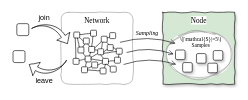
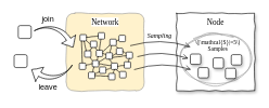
  <mxCell id="0" />
  <mxCell id="1" parent="0" />
- <mxCell id="2" value="Network" style="rounded=1;whiteSpace=wrap;html=1;shadow=0;labelBackgroundColor=default;comic=1;strokeColor=#999999;strokeWidth=1;fontFamily=Comic Sans MS;fontSize=12;fontColor=#000000;fillColor=#FFFFFF;verticalAlign=top;arcSize=11;" vertex="1" parent="1"><mxGeometry x="101" y="20" width="120" height="120" as="geometry" /></mxCell>
+ <mxCell id="2" value="Network" style="rounded=1;whiteSpace=wrap;html=1;shadow=0;labelBackgroundColor=default;comic=1;strokeColor=#999999;strokeWidth=1;fontFamily=Comic Sans MS;fontSize=12;fontColor=#000000;fillColor=#fff2cc;verticalAlign=top;arcSize=11;" vertex="1" parent="1"><mxGeometry x="101" y="20" width="120" height="120" as="geometry" /></mxCell>
  <mxCell id="3" value="" style="whiteSpace=wrap;html=1;aspect=fixed;rounded=1;shadow=0;labelBackgroundColor=default;comic=0;strokeColor=#000000;strokeWidth=1;fontFamily=Helvetica;fontSize=14;fontColor=#999999;fillColor=#FFFFFF;" vertex="1" parent="1"><mxGeometry x="27" y="39" width="20" height="20" as="geometry" /></mxCell>
  <mxCell id="4" value="" style="whiteSpace=wrap;html=1;aspect=fixed;rounded=1;shadow=0;labelBackgroundColor=default;comic=0;strokeColor=#000000;strokeWidth=1;fontFamily=Helvetica;fontSize=14;fontColor=#999999;fillColor=#FFFFFF;" vertex="1" parent="1"><mxGeometry x="20.67" y="84" width="20" height="20" as="geometry" /></mxCell>
  <mxCell id="5" value="" style="html=1;shadow=0;dashed=0;align=center;verticalAlign=middle;shape=mxgraph.arrows2.jumpInArrow;dy=3.51;dx=14.11;arrowHead=24.79;rounded=1;labelBackgroundColor=default;comic=1;strokeColor=#000000;strokeWidth=1;fontFamily=Helvetica;fontSize=12;fontColor=#000000;fillColor=#FFFFFF;rotation=60;" vertex="1" parent="1"><mxGeometry x="61" y="31" width="51.87" height="51.53" as="geometry" /></mxCell>
  <mxCell id="6" value="" style="html=1;shadow=0;dashed=0;align=center;verticalAlign=middle;shape=mxgraph.arrows2.jumpInArrow;dy=3.51;dx=14.11;arrowHead=24.79;rounded=1;labelBackgroundColor=default;comic=1;strokeColor=#000000;strokeWidth=1;fontFamily=Helvetica;fontSize=12;fontColor=#000000;fillColor=#FFFFFF;rotation=-150;" vertex="1" parent="1"><mxGeometry x="50.67" y="84" width="50.33" height="50" as="geometry" /></mxCell>
  <mxCell id="7" value="join" style="text;html=1;strokeColor=none;fillColor=none;align=center;verticalAlign=middle;whiteSpace=wrap;rounded=0;fontSize=12;fontFamily=Helvetica;fontColor=#000000;" vertex="1" parent="1"><mxGeometry x="53" y="20" width="40" height="20" as="geometry" /></mxCell>
  <mxCell id="8" value="leave" style="text;html=1;strokeColor=none;fillColor=none;align=center;verticalAlign=middle;whiteSpace=wrap;rounded=0;fontSize=12;fontFamily=Helvetica;fontColor=#000000;" vertex="1" parent="1"><mxGeometry x="52.67" y="125" width="40" height="20" as="geometry" /></mxCell>
- <mxCell id="9" value="Node" style="rounded=0;whiteSpace=wrap;html=1;shadow=1;labelBackgroundColor=default;comic=1;strokeColor=#000000;strokeWidth=1;fontFamily=Comic Sans MS;fontSize=12;fontColor=#000000;fillColor=#d5e8d4;verticalAlign=top;" vertex="1" parent="1"><mxGeometry x="271" y="20" width="120" height="120" as="geometry" /></mxCell>
+ <mxCell id="9" value="Node" style="rounded=0;whiteSpace=wrap;html=1;shadow=1;labelBackgroundColor=default;comic=1;strokeColor=#000000;strokeWidth=1;fontFamily=Comic Sans MS;fontSize=12;fontColor=#000000;fillColor=#FFFFFF;verticalAlign=top;" vertex="1" parent="1"><mxGeometry x="271" y="20" width="120" height="120" as="geometry" /></mxCell>
  <mxCell id="10" value="" style="ellipse;whiteSpace=wrap;html=1;rounded=1;shadow=0;labelBackgroundColor=default;comic=1;strokeColor=#999999;strokeWidth=1;fontFamily=Comic Sans MS;fontSize=12;fontColor=#000000;fillColor=#FFFFFF;sketch=1;curveFitting=1;jiggle=2;" vertex="1" parent="1"><mxGeometry x="277" y="51" width="110" height="79" as="geometry" /></mxCell>
  <mxCell id="11" value="" style="whiteSpace=wrap;html=1;aspect=fixed;rounded=1;shadow=1;labelBackgroundColor=default;comic=0;strokeColor=#000000;strokeWidth=1;fontFamily=Helvetica;fontSize=14;fontColor=#999999;fillColor=#FFFFFF;" vertex="1" parent="1"><mxGeometry x="292" y="83" width="16" height="16" as="geometry" /></mxCell>
  <mxCell id="12" value="\(|\mathcal{S}|=5\) Samples" style="text;html=1;strokeColor=none;fillColor=none;align=center;verticalAlign=middle;whiteSpace=wrap;rounded=0;fontSize=9;fontFamily=Comic Sans MS;fontColor=#000000;" vertex="1" parent="1"><mxGeometry x="295" y="60" width="79" height="19" as="geometry" /></mxCell>
  <mxCell id="13" value="" style="group" vertex="1" connectable="0" parent="1"><mxGeometry x="121" y="50" width="82.06" height="73" as="geometry" /></mxCell>
  <mxCell id="14" value="" style="whiteSpace=wrap;html=1;aspect=fixed;rounded=1;shadow=0;labelBackgroundColor=default;comic=0;strokeColor=#000000;strokeWidth=1;fontFamily=Helvetica;fontSize=14;fontColor=#999999;fillColor=#FFFFFF;" vertex="1" parent="13"><mxGeometry x="1.06" y="3" width="10" height="10" as="geometry" /></mxCell>
  <mxCell id="15" value="" style="whiteSpace=wrap;html=1;aspect=fixed;rounded=1;shadow=0;labelBackgroundColor=default;comic=0;strokeColor=#000000;strokeWidth=1;fontFamily=Helvetica;fontSize=14;fontColor=#999999;fillColor=#FFFFFF;" vertex="1" parent="13"><mxGeometry x="26.06" y="27" width="10" height="10" as="geometry" /></mxCell>
  <mxCell id="16" style="edgeStyle=none;rounded=1;comic=1;sketch=0;jumpStyle=gap;orthogonalLoop=1;jettySize=auto;html=1;entryX=0.5;entryY=0;entryDx=0;entryDy=0;strokeColor=#000000;fontFamily=Comic Sans MS;fontSize=10;fontColor=#000000;startArrow=none;startFill=0;endArrow=none;endFill=0;" edge="1" parent="13" source="17" target="15"><mxGeometry relative="1" as="geometry" /></mxCell>
  <mxCell id="17" value="" style="whiteSpace=wrap;html=1;aspect=fixed;rounded=1;shadow=0;labelBackgroundColor=default;comic=0;strokeColor=#000000;strokeWidth=1;fontFamily=Helvetica;fontSize=14;fontColor=#999999;fillColor=#FFFFFF;" vertex="1" parent="13"><mxGeometry x="29.06" width="10" height="10" as="geometry" /></mxCell>
  <mxCell id="18" style="edgeStyle=none;rounded=1;comic=1;sketch=0;jumpStyle=gap;orthogonalLoop=1;jettySize=auto;html=1;entryX=0;entryY=0.5;entryDx=0;entryDy=0;strokeColor=#000000;fontFamily=Comic Sans MS;fontSize=10;fontColor=#000000;startArrow=none;startFill=0;endArrow=none;endFill=0;" edge="1" parent="13" source="14" target="17"><mxGeometry relative="1" as="geometry" /></mxCell>
  <mxCell id="19" value="" style="whiteSpace=wrap;html=1;aspect=fixed;rounded=1;shadow=0;labelBackgroundColor=default;comic=0;strokeColor=#000000;strokeWidth=1;fontFamily=Helvetica;fontSize=14;fontColor=#999999;fillColor=#FFFFFF;" vertex="1" parent="13"><mxGeometry x="8.06" y="28" width="10" height="10" as="geometry" /></mxCell>
  <mxCell id="20" style="edgeStyle=none;rounded=1;comic=1;sketch=0;jumpStyle=gap;orthogonalLoop=1;jettySize=auto;html=1;entryX=0.25;entryY=0;entryDx=0;entryDy=0;strokeColor=#000000;fontFamily=Comic Sans MS;fontSize=10;fontColor=#000000;startArrow=none;startFill=0;endArrow=none;endFill=0;" edge="1" parent="13" source="14" target="19"><mxGeometry relative="1" as="geometry" /></mxCell>
  <mxCell id="21" value="" style="whiteSpace=wrap;html=1;aspect=fixed;rounded=1;shadow=0;labelBackgroundColor=default;comic=0;strokeColor=#000000;strokeWidth=1;fontFamily=Helvetica;fontSize=14;fontColor=#999999;fillColor=#FFFFFF;" vertex="1" parent="13"><mxGeometry x="69.06" y="45" width="10" height="10" as="geometry" /></mxCell>
  <mxCell id="22" value="" style="whiteSpace=wrap;html=1;aspect=fixed;rounded=1;shadow=0;labelBackgroundColor=default;comic=0;strokeColor=#000000;strokeWidth=1;fontFamily=Helvetica;fontSize=14;fontColor=#999999;fillColor=#FFFFFF;" vertex="1" parent="13"><mxGeometry x="57.06" y="24" width="10" height="10" as="geometry" /></mxCell>
  <mxCell id="23" value="" style="whiteSpace=wrap;html=1;aspect=fixed;rounded=1;shadow=0;labelBackgroundColor=default;comic=0;strokeColor=#000000;strokeWidth=1;fontFamily=Helvetica;fontSize=14;fontColor=#999999;fillColor=#FFFFFF;" vertex="1" parent="13"><mxGeometry x="31.06" y="53" width="10" height="10" as="geometry" /></mxCell>
  <mxCell id="24" style="edgeStyle=none;rounded=1;comic=1;sketch=0;jumpStyle=gap;orthogonalLoop=1;jettySize=auto;html=1;strokeColor=#000000;fontFamily=Comic Sans MS;fontSize=10;fontColor=#000000;startArrow=none;startFill=0;endArrow=none;endFill=0;" edge="1" parent="13" source="25" target="15"><mxGeometry relative="1" as="geometry" /></mxCell>
  <mxCell id="25" value="" style="whiteSpace=wrap;html=1;aspect=fixed;rounded=1;shadow=0;labelBackgroundColor=default;comic=0;strokeColor=#000000;strokeWidth=1;fontFamily=Helvetica;fontSize=14;fontColor=#999999;fillColor=#FFFFFF;" vertex="1" parent="13"><mxGeometry x="20.06" y="43" width="10" height="10" as="geometry" /></mxCell>
  <mxCell id="26" style="edgeStyle=none;rounded=1;comic=1;sketch=0;jumpStyle=gap;orthogonalLoop=1;jettySize=auto;html=1;entryX=0;entryY=0;entryDx=0;entryDy=0;strokeColor=#000000;fontFamily=Comic Sans MS;fontSize=10;fontColor=#000000;startArrow=none;startFill=0;endArrow=none;endFill=0;" edge="1" parent="13" source="19" target="25"><mxGeometry relative="1" as="geometry" /></mxCell>
  <mxCell id="27" style="edgeStyle=none;rounded=1;comic=1;sketch=0;jumpStyle=gap;orthogonalLoop=1;jettySize=auto;html=1;entryX=0;entryY=0.5;entryDx=0;entryDy=0;strokeColor=#000000;fontFamily=Comic Sans MS;fontSize=10;fontColor=#000000;startArrow=none;startFill=0;endArrow=none;endFill=0;" edge="1" parent="13" source="29" target="25"><mxGeometry relative="1" as="geometry" /></mxCell>
  <mxCell id="28" style="edgeStyle=none;rounded=1;comic=1;sketch=0;jumpStyle=gap;orthogonalLoop=1;jettySize=auto;html=1;entryX=0.25;entryY=1;entryDx=0;entryDy=0;strokeColor=#000000;fontFamily=Comic Sans MS;fontSize=10;fontColor=#000000;startArrow=none;startFill=0;endArrow=none;endFill=0;" edge="1" parent="13" source="29" target="14"><mxGeometry relative="1" as="geometry" /></mxCell>
  <mxCell id="29" value="" style="whiteSpace=wrap;html=1;aspect=fixed;rounded=1;shadow=0;labelBackgroundColor=default;comic=0;strokeColor=#000000;strokeWidth=1;fontFamily=Helvetica;fontSize=14;fontColor=#999999;fillColor=#FFFFFF;" vertex="1" parent="13"><mxGeometry y="47" width="10" height="10" as="geometry" /></mxCell>
  <mxCell id="30" style="edgeStyle=none;rounded=1;comic=1;sketch=0;jumpStyle=gap;orthogonalLoop=1;jettySize=auto;html=1;entryX=1;entryY=0.5;entryDx=0;entryDy=0;strokeColor=#000000;fontFamily=Comic Sans MS;fontSize=10;fontColor=#000000;startArrow=none;startFill=0;endArrow=none;endFill=0;" edge="1" parent="13" source="31" target="22"><mxGeometry relative="1" as="geometry" /></mxCell>
  <mxCell id="31" value="" style="whiteSpace=wrap;html=1;aspect=fixed;rounded=1;shadow=0;labelBackgroundColor=default;comic=0;strokeColor=#000000;strokeWidth=1;fontFamily=Helvetica;fontSize=14;fontColor=#999999;fillColor=#FFFFFF;" vertex="1" parent="13"><mxGeometry x="72.06" y="30" width="10" height="10" as="geometry" /></mxCell>
  <mxCell id="32" style="edgeStyle=none;rounded=1;comic=1;sketch=0;jumpStyle=gap;orthogonalLoop=1;jettySize=auto;html=1;entryX=0.5;entryY=1;entryDx=0;entryDy=0;strokeColor=#000000;fontFamily=Comic Sans MS;fontSize=10;fontColor=#000000;startArrow=none;startFill=0;endArrow=none;endFill=0;" edge="1" parent="13" source="21" target="31"><mxGeometry relative="1" as="geometry" /></mxCell>
  <mxCell id="33" style="edgeStyle=none;rounded=1;comic=1;sketch=0;jumpStyle=gap;orthogonalLoop=1;jettySize=auto;html=1;entryX=1;entryY=0.25;entryDx=0;entryDy=0;strokeColor=#000000;fontFamily=Comic Sans MS;fontSize=10;fontColor=#000000;startArrow=none;startFill=0;endArrow=none;endFill=0;" edge="1" parent="13" source="35" target="15"><mxGeometry relative="1" as="geometry" /></mxCell>
  <mxCell id="34" style="edgeStyle=none;rounded=1;comic=1;sketch=0;jumpStyle=gap;orthogonalLoop=1;jettySize=auto;html=1;entryX=0.25;entryY=0;entryDx=0;entryDy=0;strokeColor=#000000;fontFamily=Comic Sans MS;fontSize=10;fontColor=#000000;startArrow=none;startFill=0;endArrow=none;endFill=0;" edge="1" parent="13" source="35" target="22"><mxGeometry relative="1" as="geometry" /></mxCell>
  <mxCell id="35" value="" style="whiteSpace=wrap;html=1;aspect=fixed;rounded=1;shadow=0;labelBackgroundColor=default;comic=0;strokeColor=#000000;strokeWidth=1;fontFamily=Helvetica;fontSize=14;fontColor=#999999;fillColor=#FFFFFF;" vertex="1" parent="13"><mxGeometry x="47.06" y="10" width="10" height="10" as="geometry" /></mxCell>
  <mxCell id="36" style="edgeStyle=none;rounded=1;comic=1;sketch=0;jumpStyle=gap;orthogonalLoop=1;jettySize=auto;html=1;entryX=1;entryY=0.25;entryDx=0;entryDy=0;strokeColor=#000000;fontFamily=Comic Sans MS;fontSize=10;fontColor=#000000;startArrow=none;startFill=0;endArrow=none;endFill=0;" edge="1" parent="13" source="39" target="25"><mxGeometry relative="1" as="geometry" /></mxCell>
  <mxCell id="37" style="edgeStyle=none;rounded=1;comic=1;sketch=0;jumpStyle=gap;orthogonalLoop=1;jettySize=auto;html=1;entryX=1;entryY=0.5;entryDx=0;entryDy=0;strokeColor=#000000;fontFamily=Comic Sans MS;fontSize=10;fontColor=#000000;startArrow=none;startFill=0;endArrow=none;endFill=0;" edge="1" parent="13" source="39" target="15"><mxGeometry relative="1" as="geometry" /></mxCell>
  <mxCell id="38" style="edgeStyle=none;rounded=1;comic=1;sketch=0;jumpStyle=gap;orthogonalLoop=1;jettySize=auto;html=1;entryX=0.25;entryY=1;entryDx=0;entryDy=0;strokeColor=#000000;fontFamily=Comic Sans MS;fontSize=10;fontColor=#000000;startArrow=none;startFill=0;endArrow=none;endFill=0;" edge="1" parent="13" source="39" target="35"><mxGeometry relative="1" as="geometry" /></mxCell>
  <mxCell id="39" value="" style="whiteSpace=wrap;html=1;aspect=fixed;rounded=1;shadow=0;labelBackgroundColor=default;comic=0;strokeColor=#000000;strokeWidth=1;fontFamily=Helvetica;fontSize=14;fontColor=#999999;fillColor=#FFFFFF;" vertex="1" parent="13"><mxGeometry x="41.06" y="31" width="10" height="10" as="geometry" /></mxCell>
  <mxCell id="40" style="edgeStyle=none;rounded=1;comic=1;sketch=0;jumpStyle=gap;orthogonalLoop=1;jettySize=auto;html=1;entryX=1;entryY=0.5;entryDx=0;entryDy=0;strokeColor=#000000;fontFamily=Comic Sans MS;fontSize=10;fontColor=#000000;startArrow=none;startFill=0;endArrow=none;endFill=0;" edge="1" parent="13" source="22" target="39"><mxGeometry relative="1" as="geometry" /></mxCell>
  <mxCell id="41" style="edgeStyle=none;rounded=1;comic=1;sketch=0;jumpStyle=gap;orthogonalLoop=1;jettySize=auto;html=1;entryX=1;entryY=0.75;entryDx=0;entryDy=0;strokeColor=#000000;fontFamily=Comic Sans MS;fontSize=10;fontColor=#000000;startArrow=none;startFill=0;endArrow=none;endFill=0;" edge="1" parent="13" source="31" target="39"><mxGeometry relative="1" as="geometry" /></mxCell>
  <mxCell id="42" value="" style="whiteSpace=wrap;html=1;aspect=fixed;rounded=1;shadow=0;labelBackgroundColor=default;comic=0;strokeColor=#000000;strokeWidth=1;fontFamily=Helvetica;fontSize=14;fontColor=#999999;fillColor=#FFFFFF;" vertex="1" parent="13"><mxGeometry x="17.06" y="13" width="10" height="10" as="geometry" /></mxCell>
  <mxCell id="43" style="edgeStyle=none;rounded=1;comic=1;sketch=0;jumpStyle=gap;orthogonalLoop=1;jettySize=auto;html=1;entryX=0;entryY=0.5;entryDx=0;entryDy=0;strokeColor=#000000;fontFamily=Comic Sans MS;fontSize=10;fontColor=#000000;startArrow=none;startFill=0;endArrow=none;endFill=0;" edge="1" parent="13" source="14" target="42"><mxGeometry relative="1" as="geometry" /></mxCell>
  <mxCell id="44" style="edgeStyle=none;rounded=1;comic=1;sketch=0;jumpStyle=gap;orthogonalLoop=1;jettySize=auto;html=1;entryX=0.75;entryY=1;entryDx=0;entryDy=0;strokeColor=#000000;fontFamily=Comic Sans MS;fontSize=10;fontColor=#000000;startArrow=none;startFill=0;endArrow=none;endFill=0;" edge="1" parent="13" source="15" target="42"><mxGeometry relative="1" as="geometry" /></mxCell>
  <mxCell id="45" style="edgeStyle=none;rounded=1;comic=1;sketch=0;jumpStyle=gap;orthogonalLoop=1;jettySize=auto;html=1;entryX=0.25;entryY=1;entryDx=0;entryDy=0;strokeColor=#000000;fontFamily=Comic Sans MS;fontSize=10;fontColor=#000000;startArrow=none;startFill=0;endArrow=none;endFill=0;" edge="1" parent="13" source="19" target="42"><mxGeometry relative="1" as="geometry" /></mxCell>
  <mxCell id="46" style="edgeStyle=none;rounded=1;comic=1;sketch=0;jumpStyle=gap;orthogonalLoop=1;jettySize=auto;html=1;entryX=1;entryY=0.5;entryDx=0;entryDy=0;strokeColor=#000000;fontFamily=Comic Sans MS;fontSize=10;fontColor=#000000;startArrow=none;startFill=0;endArrow=none;endFill=0;" edge="1" parent="13" source="49" target="23"><mxGeometry relative="1" as="geometry" /></mxCell>
  <mxCell id="47" style="edgeStyle=none;rounded=1;comic=1;sketch=0;jumpStyle=gap;orthogonalLoop=1;jettySize=auto;html=1;entryX=1;entryY=0.5;entryDx=0;entryDy=0;strokeColor=#000000;fontFamily=Comic Sans MS;fontSize=10;fontColor=#000000;startArrow=none;startFill=0;endArrow=none;endFill=0;" edge="1" parent="13" source="49" target="25"><mxGeometry relative="1" as="geometry" /></mxCell>
  <mxCell id="48" style="edgeStyle=none;rounded=1;comic=1;sketch=0;jumpStyle=gap;orthogonalLoop=1;jettySize=auto;html=1;entryX=0.5;entryY=1;entryDx=0;entryDy=0;strokeColor=#000000;fontFamily=Comic Sans MS;fontSize=10;fontColor=#000000;startArrow=none;startFill=0;endArrow=none;endFill=0;" edge="1" parent="13" source="49" target="39"><mxGeometry relative="1" as="geometry" /></mxCell>
  <mxCell id="49" value="" style="whiteSpace=wrap;html=1;aspect=fixed;rounded=1;shadow=0;labelBackgroundColor=default;comic=0;strokeColor=#000000;strokeWidth=1;fontFamily=Helvetica;fontSize=14;fontColor=#999999;fillColor=#FFFFFF;" vertex="1" parent="13"><mxGeometry x="49.06" y="47" width="10" height="10" as="geometry" /></mxCell>
  <mxCell id="50" style="edgeStyle=none;rounded=1;comic=1;sketch=0;jumpStyle=gap;orthogonalLoop=1;jettySize=auto;html=1;entryX=1;entryY=0.5;entryDx=0;entryDy=0;strokeColor=#000000;fontFamily=Comic Sans MS;fontSize=10;fontColor=#000000;startArrow=none;startFill=0;endArrow=none;endFill=0;" edge="1" parent="13" source="21" target="49"><mxGeometry relative="1" as="geometry" /></mxCell>
  <mxCell id="51" style="edgeStyle=none;rounded=1;comic=1;sketch=0;jumpStyle=gap;orthogonalLoop=1;jettySize=auto;html=1;entryX=0.75;entryY=1;entryDx=0;entryDy=0;strokeColor=#000000;fontFamily=Comic Sans MS;fontSize=10;fontColor=#000000;startArrow=none;startFill=0;endArrow=none;endFill=0;" edge="1" parent="13" source="52" target="49"><mxGeometry relative="1" as="geometry" /></mxCell>
  <mxCell id="52" value="" style="whiteSpace=wrap;html=1;aspect=fixed;rounded=1;shadow=0;labelBackgroundColor=default;comic=0;strokeColor=#000000;strokeWidth=1;fontFamily=Helvetica;fontSize=14;fontColor=#999999;fillColor=#FFFFFF;" vertex="1" parent="13"><mxGeometry x="62.06" y="60" width="10" height="10" as="geometry" /></mxCell>
  <mxCell id="53" style="edgeStyle=none;rounded=1;comic=1;sketch=0;jumpStyle=gap;orthogonalLoop=1;jettySize=auto;html=1;entryX=0.25;entryY=1;entryDx=0;entryDy=0;strokeColor=#000000;fontFamily=Comic Sans MS;fontSize=10;fontColor=#000000;startArrow=none;startFill=0;endArrow=none;endFill=0;" edge="1" parent="13" source="55" target="25"><mxGeometry relative="1" as="geometry" /></mxCell>
  <mxCell id="54" style="edgeStyle=none;rounded=1;comic=1;sketch=0;jumpStyle=gap;orthogonalLoop=1;jettySize=auto;html=1;strokeColor=#000000;fontFamily=Comic Sans MS;fontSize=10;fontColor=#000000;startArrow=none;startFill=0;endArrow=none;endFill=0;" edge="1" parent="13" source="55" target="23"><mxGeometry relative="1" as="geometry" /></mxCell>
  <mxCell id="55" value="" style="whiteSpace=wrap;html=1;aspect=fixed;rounded=1;shadow=0;labelBackgroundColor=default;comic=0;strokeColor=#000000;strokeWidth=1;fontFamily=Helvetica;fontSize=14;fontColor=#999999;fillColor=#FFFFFF;" vertex="1" parent="13"><mxGeometry x="14.06" y="61" width="10" height="10" as="geometry" /></mxCell>
  <mxCell id="56" value="" style="whiteSpace=wrap;html=1;aspect=fixed;rounded=1;shadow=0;labelBackgroundColor=default;comic=0;strokeColor=#000000;strokeWidth=1;fontFamily=Helvetica;fontSize=14;fontColor=#999999;fillColor=#FFFFFF;" vertex="1" parent="13"><mxGeometry x="61.06" y="4" width="10" height="10" as="geometry" /></mxCell>
  <mxCell id="57" style="edgeStyle=none;rounded=1;comic=1;sketch=0;jumpStyle=gap;orthogonalLoop=1;jettySize=auto;html=1;strokeColor=#000000;fontFamily=Comic Sans MS;fontSize=10;fontColor=#000000;startArrow=none;startFill=0;endArrow=none;endFill=0;" edge="1" parent="13" source="35" target="56"><mxGeometry relative="1" as="geometry" /></mxCell>
  <mxCell id="58" style="edgeStyle=none;rounded=1;comic=1;sketch=0;jumpStyle=gap;orthogonalLoop=1;jettySize=auto;html=1;strokeColor=#000000;fontFamily=Comic Sans MS;fontSize=10;fontColor=#000000;startArrow=none;startFill=0;endArrow=none;endFill=0;" edge="1" parent="13" source="60" target="55"><mxGeometry relative="1" as="geometry" /></mxCell>
  <mxCell id="59" style="edgeStyle=none;rounded=1;comic=1;sketch=0;jumpStyle=gap;orthogonalLoop=1;jettySize=auto;html=1;entryX=0.5;entryY=1;entryDx=0;entryDy=0;strokeColor=#000000;fontFamily=Comic Sans MS;fontSize=10;fontColor=#000000;startArrow=none;startFill=0;endArrow=none;endFill=0;" edge="1" parent="13" source="60" target="49"><mxGeometry relative="1" as="geometry" /></mxCell>
  <mxCell id="60" value="" style="whiteSpace=wrap;html=1;aspect=fixed;rounded=1;shadow=0;labelBackgroundColor=default;comic=0;strokeColor=#000000;strokeWidth=1;fontFamily=Helvetica;fontSize=14;fontColor=#999999;fillColor=#FFFFFF;" vertex="1" parent="13"><mxGeometry x="45.06" y="63" width="10" height="10" as="geometry" /></mxCell>
  <mxCell id="61" value="" style="whiteSpace=wrap;html=1;aspect=fixed;rounded=1;shadow=1;labelBackgroundColor=default;comic=0;strokeColor=#000000;strokeWidth=1;fontFamily=Helvetica;fontSize=14;fontColor=#999999;fillColor=#FFFFFF;" vertex="1" parent="1"><mxGeometry x="304" y="104" width="16" height="16" as="geometry" /></mxCell>
  <mxCell id="62" value="" style="whiteSpace=wrap;html=1;aspect=fixed;rounded=1;shadow=1;labelBackgroundColor=default;comic=0;strokeColor=#000000;strokeWidth=1;fontFamily=Helvetica;fontSize=14;fontColor=#999999;fillColor=#FFFFFF;" vertex="1" parent="1"><mxGeometry x="327" y="89" width="16" height="16" as="geometry" /></mxCell>
  <mxCell id="63" value="" style="whiteSpace=wrap;html=1;aspect=fixed;rounded=1;shadow=1;labelBackgroundColor=default;comic=0;strokeColor=#000000;strokeWidth=1;fontFamily=Helvetica;fontSize=14;fontColor=#999999;fillColor=#FFFFFF;" vertex="1" parent="1"><mxGeometry x="355" y="84" width="16" height="16" as="geometry" /></mxCell>
  <mxCell id="64" value="" style="whiteSpace=wrap;html=1;aspect=fixed;rounded=1;shadow=1;labelBackgroundColor=default;comic=0;strokeColor=#000000;strokeWidth=1;fontFamily=Helvetica;fontSize=14;fontColor=#999999;fillColor=#FFFFFF;" vertex="1" parent="1"><mxGeometry x="346" y="105" width="16" height="16" as="geometry" /></mxCell>
  <mxCell id="65" value="" style="endArrow=open;html=1;comic=1;sketch=0;strokeColor=#000000;fontFamily=Comic Sans MS;fontSize=9;fontColor=#000000;jumpStyle=gap;endFill=0;curved=1;" edge="1" parent="1"><mxGeometry width="50" height="50" relative="1" as="geometry"><mxPoint x="200" y="70" as="sourcePoint" /><mxPoint x="292" y="72" as="targetPoint" /><Array as="points"><mxPoint x="246" y="57" /></Array></mxGeometry></mxCell>
  <mxCell id="66" value="" style="endArrow=open;html=1;comic=1;sketch=0;strokeColor=#000000;fontFamily=Comic Sans MS;fontSize=9;fontColor=#000000;jumpStyle=gap;endFill=0;curved=1;" edge="1" parent="1"><mxGeometry width="50" height="50" relative="1" as="geometry"><mxPoint x="211" y="87" as="sourcePoint" /><mxPoint x="289" y="90" as="targetPoint" /><Array as="points"><mxPoint x="247" y="76" /></Array></mxGeometry></mxCell>
  <mxCell id="67" value="" style="endArrow=open;html=1;comic=1;sketch=0;strokeColor=#000000;fontFamily=Comic Sans MS;fontSize=9;fontColor=#000000;jumpStyle=gap;endFill=0;curved=1;" edge="1" parent="1"><mxGeometry width="50" height="50" relative="1" as="geometry"><mxPoint x="206" y="107" as="sourcePoint" /><mxPoint x="293" y="107" as="targetPoint" /><Array as="points"><mxPoint x="248" y="93" /></Array></mxGeometry></mxCell>
  <mxCell id="68" value="Sampling" style="text;html=1;strokeColor=none;fillColor=none;align=center;verticalAlign=middle;whiteSpace=wrap;rounded=0;fontSize=10;fontFamily=Comic Sans MS;fontColor=#000000;fontStyle=2" vertex="1" parent="1"><mxGeometry x="215" y="44" width="60" height="20" as="geometry" /></mxCell>
